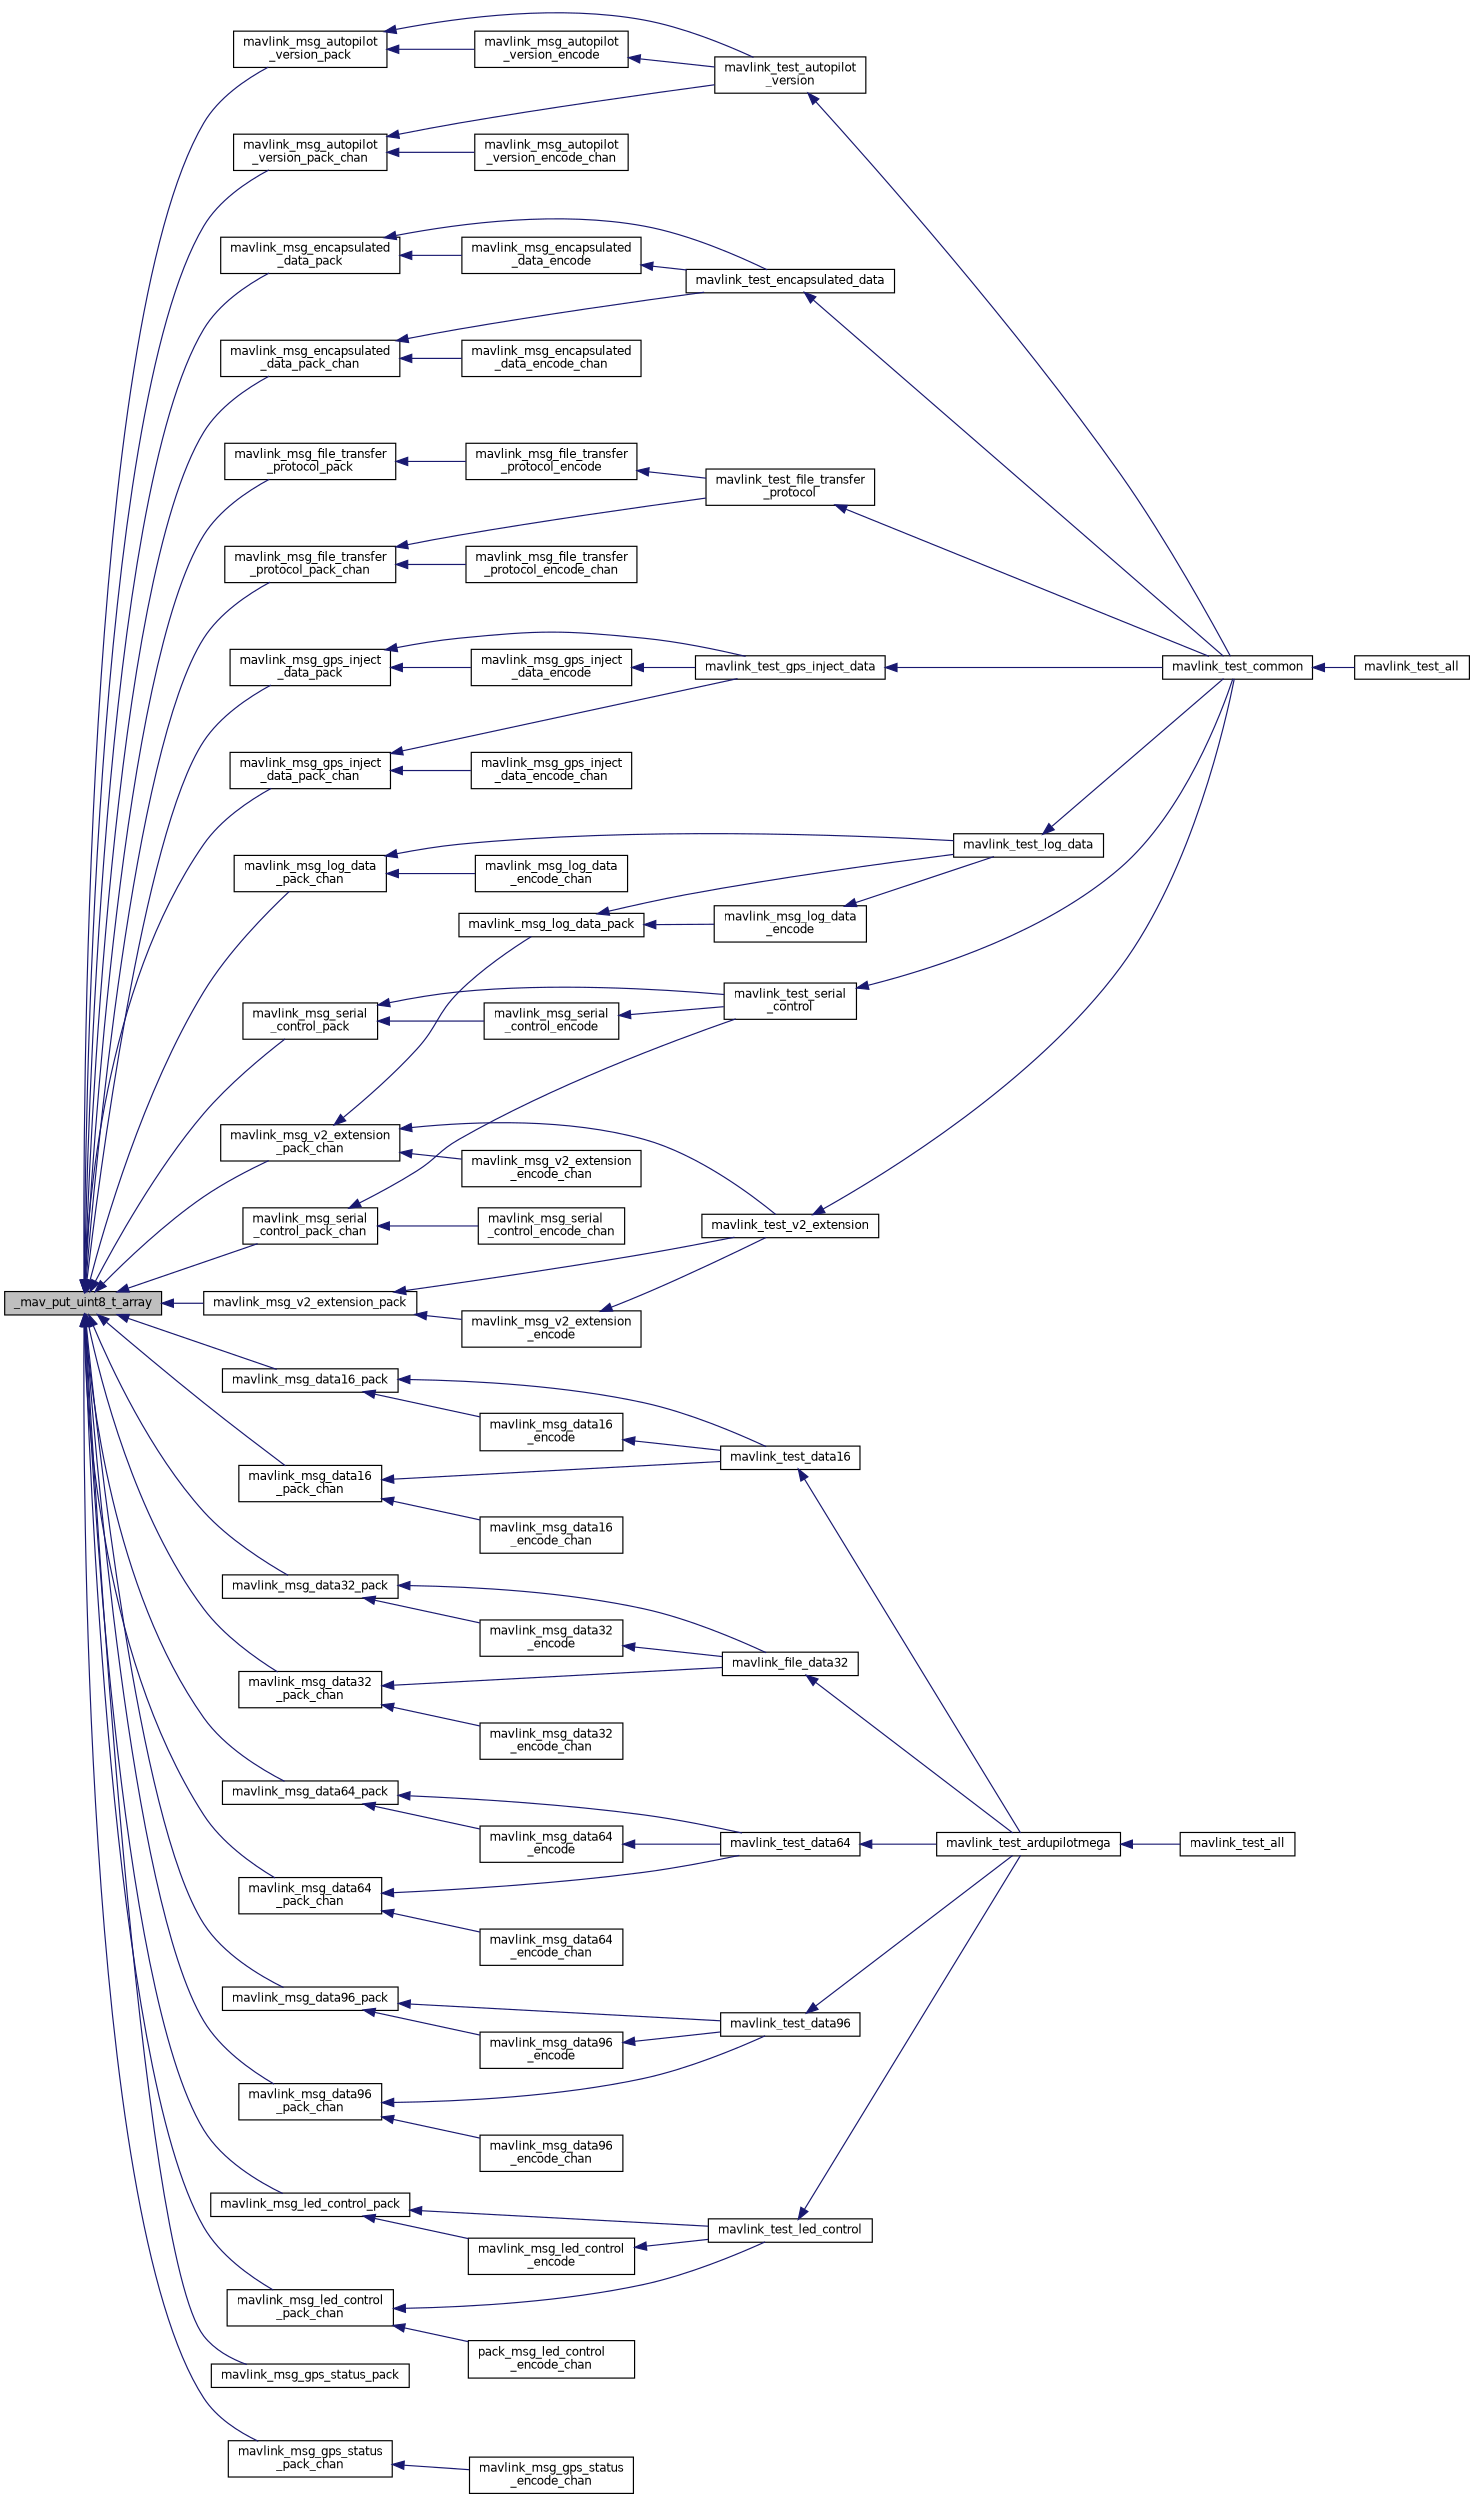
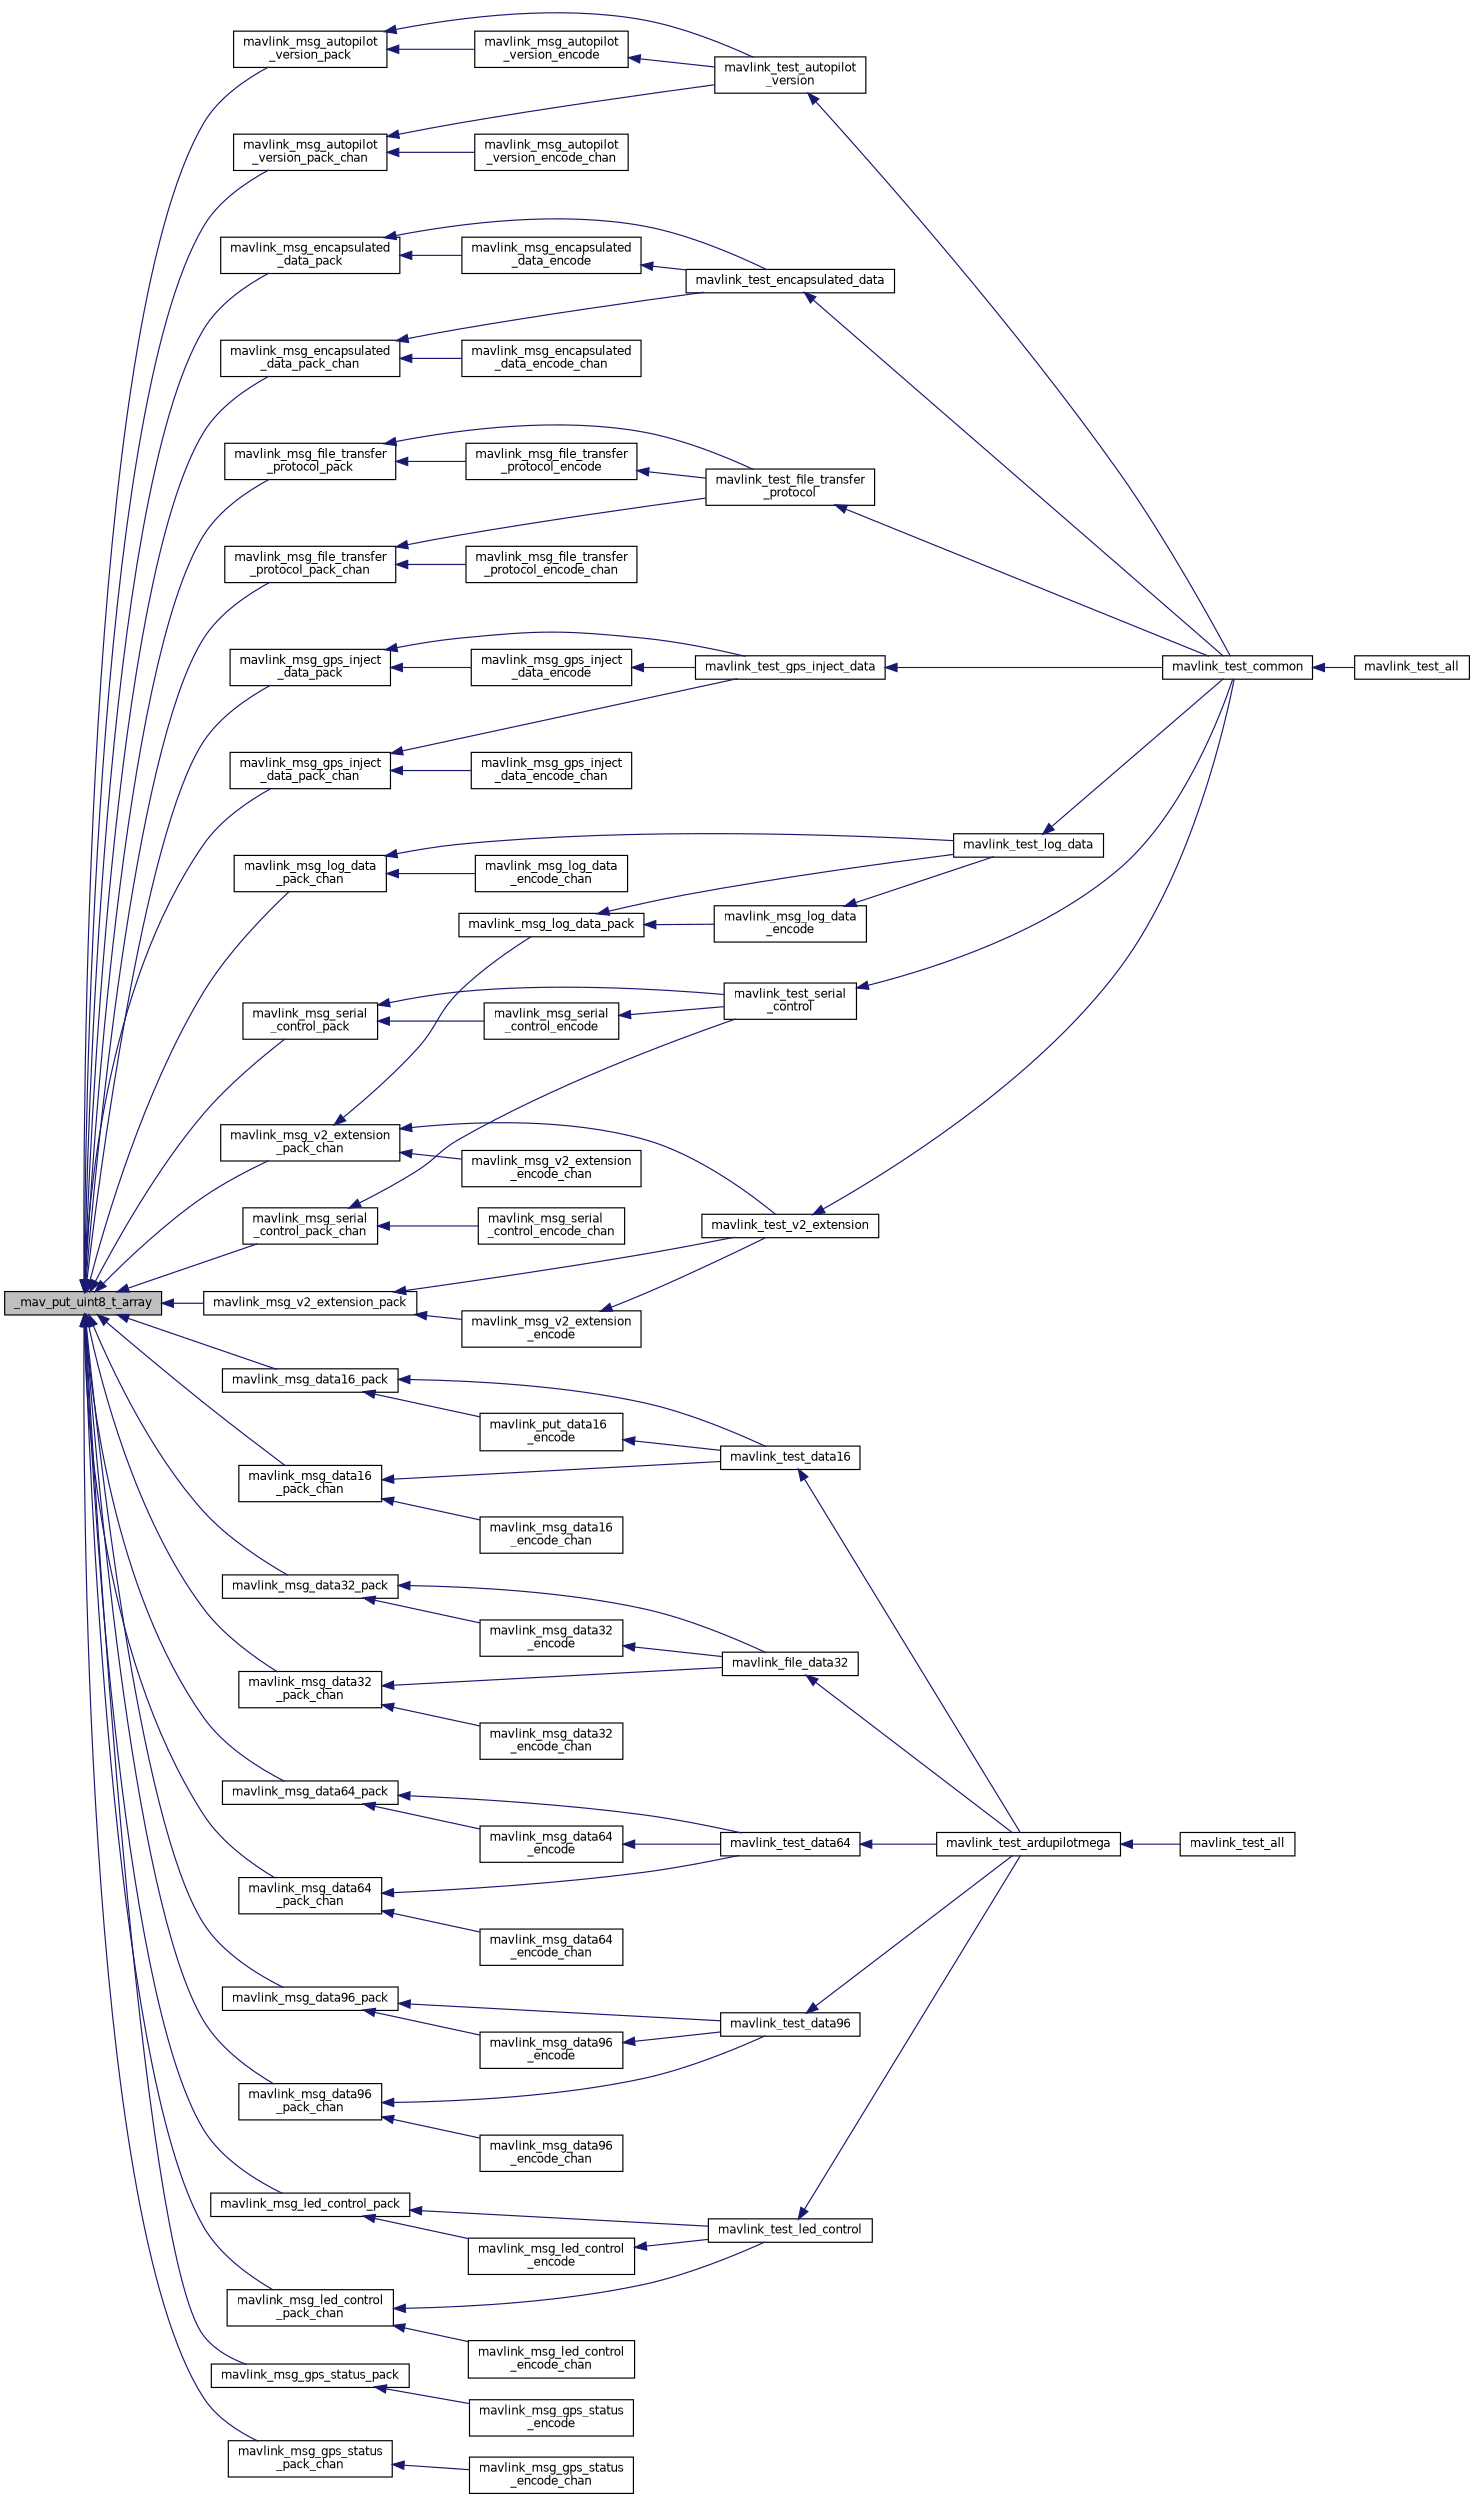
  digraph {
    fontname="DejaVu Sans"
    rankdir=LR
    node [color=black fillcolor=white fontname="DejaVu Sans" fontsize=10 shape=record style=filled]
    edge [color=midnightblue dir=back fontname="DejaVu Sans" fontsize=10 labelfontname=Helvetica labelfontsize=10 style=solid]
    n1 [fillcolor=grey75 fontcolor=black height=0.2 label=_mav_put_uint8_t_array width=0.4]
    n2 [height=0.2 label="mavlink_msg_autopilot\l_version_pack" width=0.4]
    n3 [height=0.2 label="mavlink_msg_autopilot\l_version_pack_chan" width=0.4]
    n4 [height=0.2 label=mavlink_msg_data16_pack width=0.4]
    n5 [height=0.2 label="mavlink_msg_data16\l_pack_chan" width=0.4]
    n6 [height=0.2 label=mavlink_msg_data32_pack width=0.4]
    n7 [height=0.2 label="mavlink_msg_data32\l_pack_chan" width=0.4]
    n8 [height=0.2 label=mavlink_msg_data64_pack width=0.4]
    n9 [height=0.2 label="mavlink_msg_data64\l_pack_chan" width=0.4]
    n10 [height=0.2 label=mavlink_msg_data96_pack width=0.4]
    n11 [height=0.2 label="mavlink_msg_data96\l_pack_chan" width=0.4]
    n12 [height=0.2 label="mavlink_msg_encapsulated\l_data_pack" width=0.4]
    n13 [height=0.2 label="mavlink_msg_encapsulated\l_data_pack_chan" width=0.4]
    n14 [height=0.2 label="mavlink_msg_file_transfer\l_protocol_pack" width=0.4]
    n15 [height=0.2 label="mavlink_msg_file_transfer\l_protocol_pack_chan" width=0.4]
    n16 [height=0.2 label="mavlink_msg_gps_inject\l_data_pack" width=0.4]
    n17 [height=0.2 label="mavlink_msg_gps_inject\l_data_pack_chan" width=0.4]
    n18 [height=0.2 label=mavlink_msg_gps_status_pack width=0.4]
    n19 [height=0.2 label="mavlink_msg_gps_status\l_pack_chan" width=0.4]
    n20 [height=0.2 label=mavlink_msg_led_control_pack width=0.4]
    n21 [height=0.2 label="mavlink_msg_led_control\l_pack_chan" width=0.4]
    n22 [height=0.2 label="mavlink_msg_log_data\l_pack_chan" width=0.4]
    n23 [height=0.2 label="mavlink_msg_serial\l_control_pack" width=0.4]
    n24 [height=0.2 label="mavlink_msg_serial\l_control_pack_chan" width=0.4]
    n25 [height=0.2 label=mavlink_msg_v2_extension_pack width=0.4]
    n26 [height=0.2 label="mavlink_msg_v2_extension\l_pack_chan" width=0.4]
    n27 [height=0.2 label="mavlink_test_autopilot\l_version" width=0.4]
    n28 [height=0.2 label="mavlink_msg_autopilot\l_version_encode" width=0.4]
    n29 [height=0.2 label="mavlink_msg_autopilot\l_version_encode_chan" width=0.4]
    n30 [height=0.2 label=mavlink_test_data16 width=0.4]
-   n31 [height=0.2 label="mavlink_msg_data16\l_encode" width=0.4]
+   n31 [height=0.2 label="mavlink_put_data16\l_encode" width=0.4]
    n32 [height=0.2 label="mavlink_msg_data16\l_encode_chan" width=0.4]
    n33 [height=0.2 label=mavlink_file_data32 width=0.4]
    n34 [height=0.2 label="mavlink_msg_data32\l_encode" width=0.4]
    n35 [height=0.2 label="mavlink_msg_data32\l_encode_chan" width=0.4]
    n36 [height=0.2 label=mavlink_test_data64 width=0.4]
    n37 [height=0.2 label="mavlink_msg_data64\l_encode" width=0.4]
    n38 [height=0.2 label="mavlink_msg_data64\l_encode_chan" width=0.4]
    n39 [height=0.2 label=mavlink_test_data96 width=0.4]
    n40 [height=0.2 label="mavlink_msg_data96\l_encode" width=0.4]
    n41 [height=0.2 label="mavlink_msg_data96\l_encode_chan" width=0.4]
    n42 [height=0.2 label=mavlink_test_encapsulated_data width=0.4]
    n43 [height=0.2 label="mavlink_msg_encapsulated\l_data_encode" width=0.4]
    n44 [height=0.2 label="mavlink_msg_encapsulated\l_data_encode_chan" width=0.4]
    n45 [height=0.2 label="mavlink_test_file_transfer\l_protocol" width=0.4]
    n46 [height=0.2 label="mavlink_msg_file_transfer\l_protocol_encode" width=0.4]
    n47 [height=0.2 label="mavlink_msg_file_transfer\l_protocol_encode_chan" width=0.4]
    n48 [height=0.2 label=mavlink_test_gps_inject_data width=0.4]
    n49 [height=0.2 label="mavlink_msg_gps_inject\l_data_encode" width=0.4]
    n50 [height=0.2 label="mavlink_msg_gps_inject\l_data_encode_chan" width=0.4]
+   n51 [height=0.2 label="mavlink_msg_gps_status\l_encode" width=0.4]
    n52 [height=0.2 label="mavlink_msg_gps_status\l_encode_chan" width=0.4]
    n53 [height=0.2 label=mavlink_test_led_control width=0.4]
    n54 [height=0.2 label="mavlink_msg_led_control\l_encode" width=0.4]
-   n55 [height=0.2 label="pack_msg_led_control\l_encode_chan" width=0.4]
+   n55 [height=0.2 label="mavlink_msg_led_control\l_encode_chan" width=0.4]
    n56 [height=0.2 label=mavlink_msg_log_data_pack width=0.4]
    n57 [height=0.2 label=mavlink_test_log_data width=0.4]
    n58 [height=0.2 label="mavlink_msg_log_data\l_encode" width=0.4]
    n59 [height=0.2 label="mavlink_msg_log_data\l_encode_chan" width=0.4]
    n60 [height=0.2 label="mavlink_test_serial\l_control" width=0.4]
    n61 [height=0.2 label="mavlink_msg_serial\l_control_encode" width=0.4]
    n62 [height=0.2 label="mavlink_msg_serial\l_control_encode_chan" width=0.4]
    n63 [height=0.2 label=mavlink_test_v2_extension width=0.4]
    n64 [height=0.2 label="mavlink_msg_v2_extension\l_encode" width=0.4]
    n65 [height=0.2 label="mavlink_msg_v2_extension\l_encode_chan" width=0.4]
    n66 [height=0.2 label=mavlink_test_common width=0.4]
    n67 [height=0.2 label=mavlink_test_all width=0.4]
    n68 [height=0.2 label=mavlink_test_ardupilotmega width=0.4]
    n69 [height=0.2 label=mavlink_test_all width=0.4]
    n1 -> n2
    n1 -> n3
    n1 -> n4
    n1 -> n5
    n1 -> n6
    n1 -> n7
    n1 -> n8
    n1 -> n9
    n1 -> n10
    n1 -> n11
    n1 -> n12
    n1 -> n13
    n1 -> n14
    n1 -> n15
    n1 -> n16
    n1 -> n17
    n1 -> n18
    n1 -> n19
    n1 -> n20
    n1 -> n21
    n1 -> n22
    n1 -> n23
    n1 -> n24
    n1 -> n25
    n1 -> n26
    n2 -> n27
    n2 -> n28
    n3 -> n27
    n3 -> n29
    n4 -> n30
    n4 -> n31
    n5 -> n30
    n5 -> n32
    n6 -> n33
    n6 -> n34
    n7 -> n33
    n7 -> n35
    n8 -> n36
    n8 -> n37
    n9 -> n36
    n9 -> n38
    n10 -> n39
    n10 -> n40
    n11 -> n39
    n11 -> n41
    n12 -> n42
    n12 -> n43
    n13 -> n42
    n13 -> n44
+   n14 -> n45
    n14 -> n46
    n15 -> n45
    n15 -> n47
    n16 -> n48
    n16 -> n49
    n17 -> n48
    n17 -> n50
+   n18 -> n51
    n19 -> n52
    n20 -> n53
    n20 -> n54
    n21 -> n53
    n21 -> n55
    n22 -> n57
    n22 -> n59
    n23 -> n60
    n23 -> n61
    n24 -> n60
    n24 -> n62
    n25 -> n63
    n25 -> n64
    n26 -> n56
    n26 -> n63
    n26 -> n65
    n27 -> n66
    n28 -> n27
    n30 -> n68
    n31 -> n30
    n33 -> n68
    n34 -> n33
    n36 -> n68
    n37 -> n36
    n39 -> n68
    n40 -> n39
    n42 -> n66
    n43 -> n42
    n45 -> n66
    n46 -> n45
    n48 -> n66
    n49 -> n48
    n53 -> n68
    n54 -> n53
    n56 -> n57
    n56 -> n58
    n57 -> n66
    n58 -> n57
    n60 -> n66
    n61 -> n60
    n63 -> n66
    n64 -> n63
    n66 -> n67
    n68 -> n69
  }
